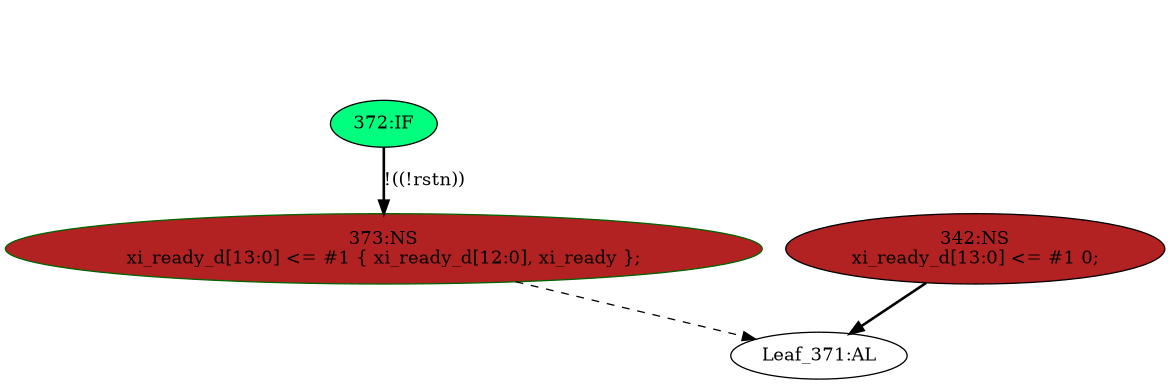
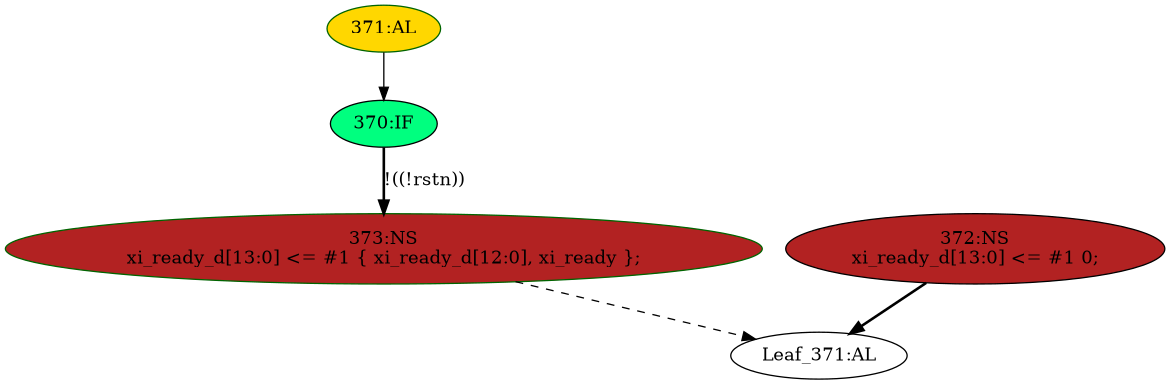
  strict digraph {
    node [color=black fillcolor=firebrick statements="[]" style=filled typ=NonblockingSubstitution]
    edge [cond="[]" lineno=None style=bold]
-   n2 [ast="<pyverilog.vparser.ast.IfStatement object at 0x7f9442a2c050>" fillcolor=springgreen label="372:IF" typ=IfStatement]
+   n1 [ast="<pyverilog.vparser.ast.Always object at 0x7f9442a1a3d0>" clk_sens=True color=darkgreen fillcolor=gold label="371:AL" sens="['sclk', 'rstn']" typ=Always use_var="['xi_ready', 'xi_ready_d', 'rstn']"]
+   n2 [ast="<pyverilog.vparser.ast.IfStatement object at 0x7f9442a2c050>" fillcolor=springgreen label="370:IF" typ=IfStatement]
    n3 [ast="<pyverilog.vparser.ast.NonblockingSubstitution object at 0x7f9442a2c1d0>" color=darkgreen label="373:NS\nxi_ready_d[13:0] <= #1 { xi_ready_d[12:0], xi_ready };" statements="[<pyverilog.vparser.ast.NonblockingSubstitution object at 0x7f9442a2c1d0>]"]
-   n4 [ast="<pyverilog.vparser.ast.NonblockingSubstitution object at 0x7f9442a2c650>" label="342:NS\nxi_ready_d[13:0] <= #1 0;" statements="[<pyverilog.vparser.ast.NonblockingSubstitution object at 0x7f9442a2c650>]"]
+   n4 [ast="<pyverilog.vparser.ast.NonblockingSubstitution object at 0x7f9442a2c650>" label="372:NS\nxi_ready_d[13:0] <= #1 0;" statements="[<pyverilog.vparser.ast.NonblockingSubstitution object at 0x7f9442a2c650>]"]
    n5 [def_var="['xi_ready_d']" label="Leaf_371:AL" fillcolor="" statements="" style="" typ=""]
+   n1 -> n2 [style=solid]
    n2 -> n3 [cond="['rstn']" label="!((!rstn))" lineno=372]
    n3 -> n5 [style=dashed]
    n4 -> n5
  }
